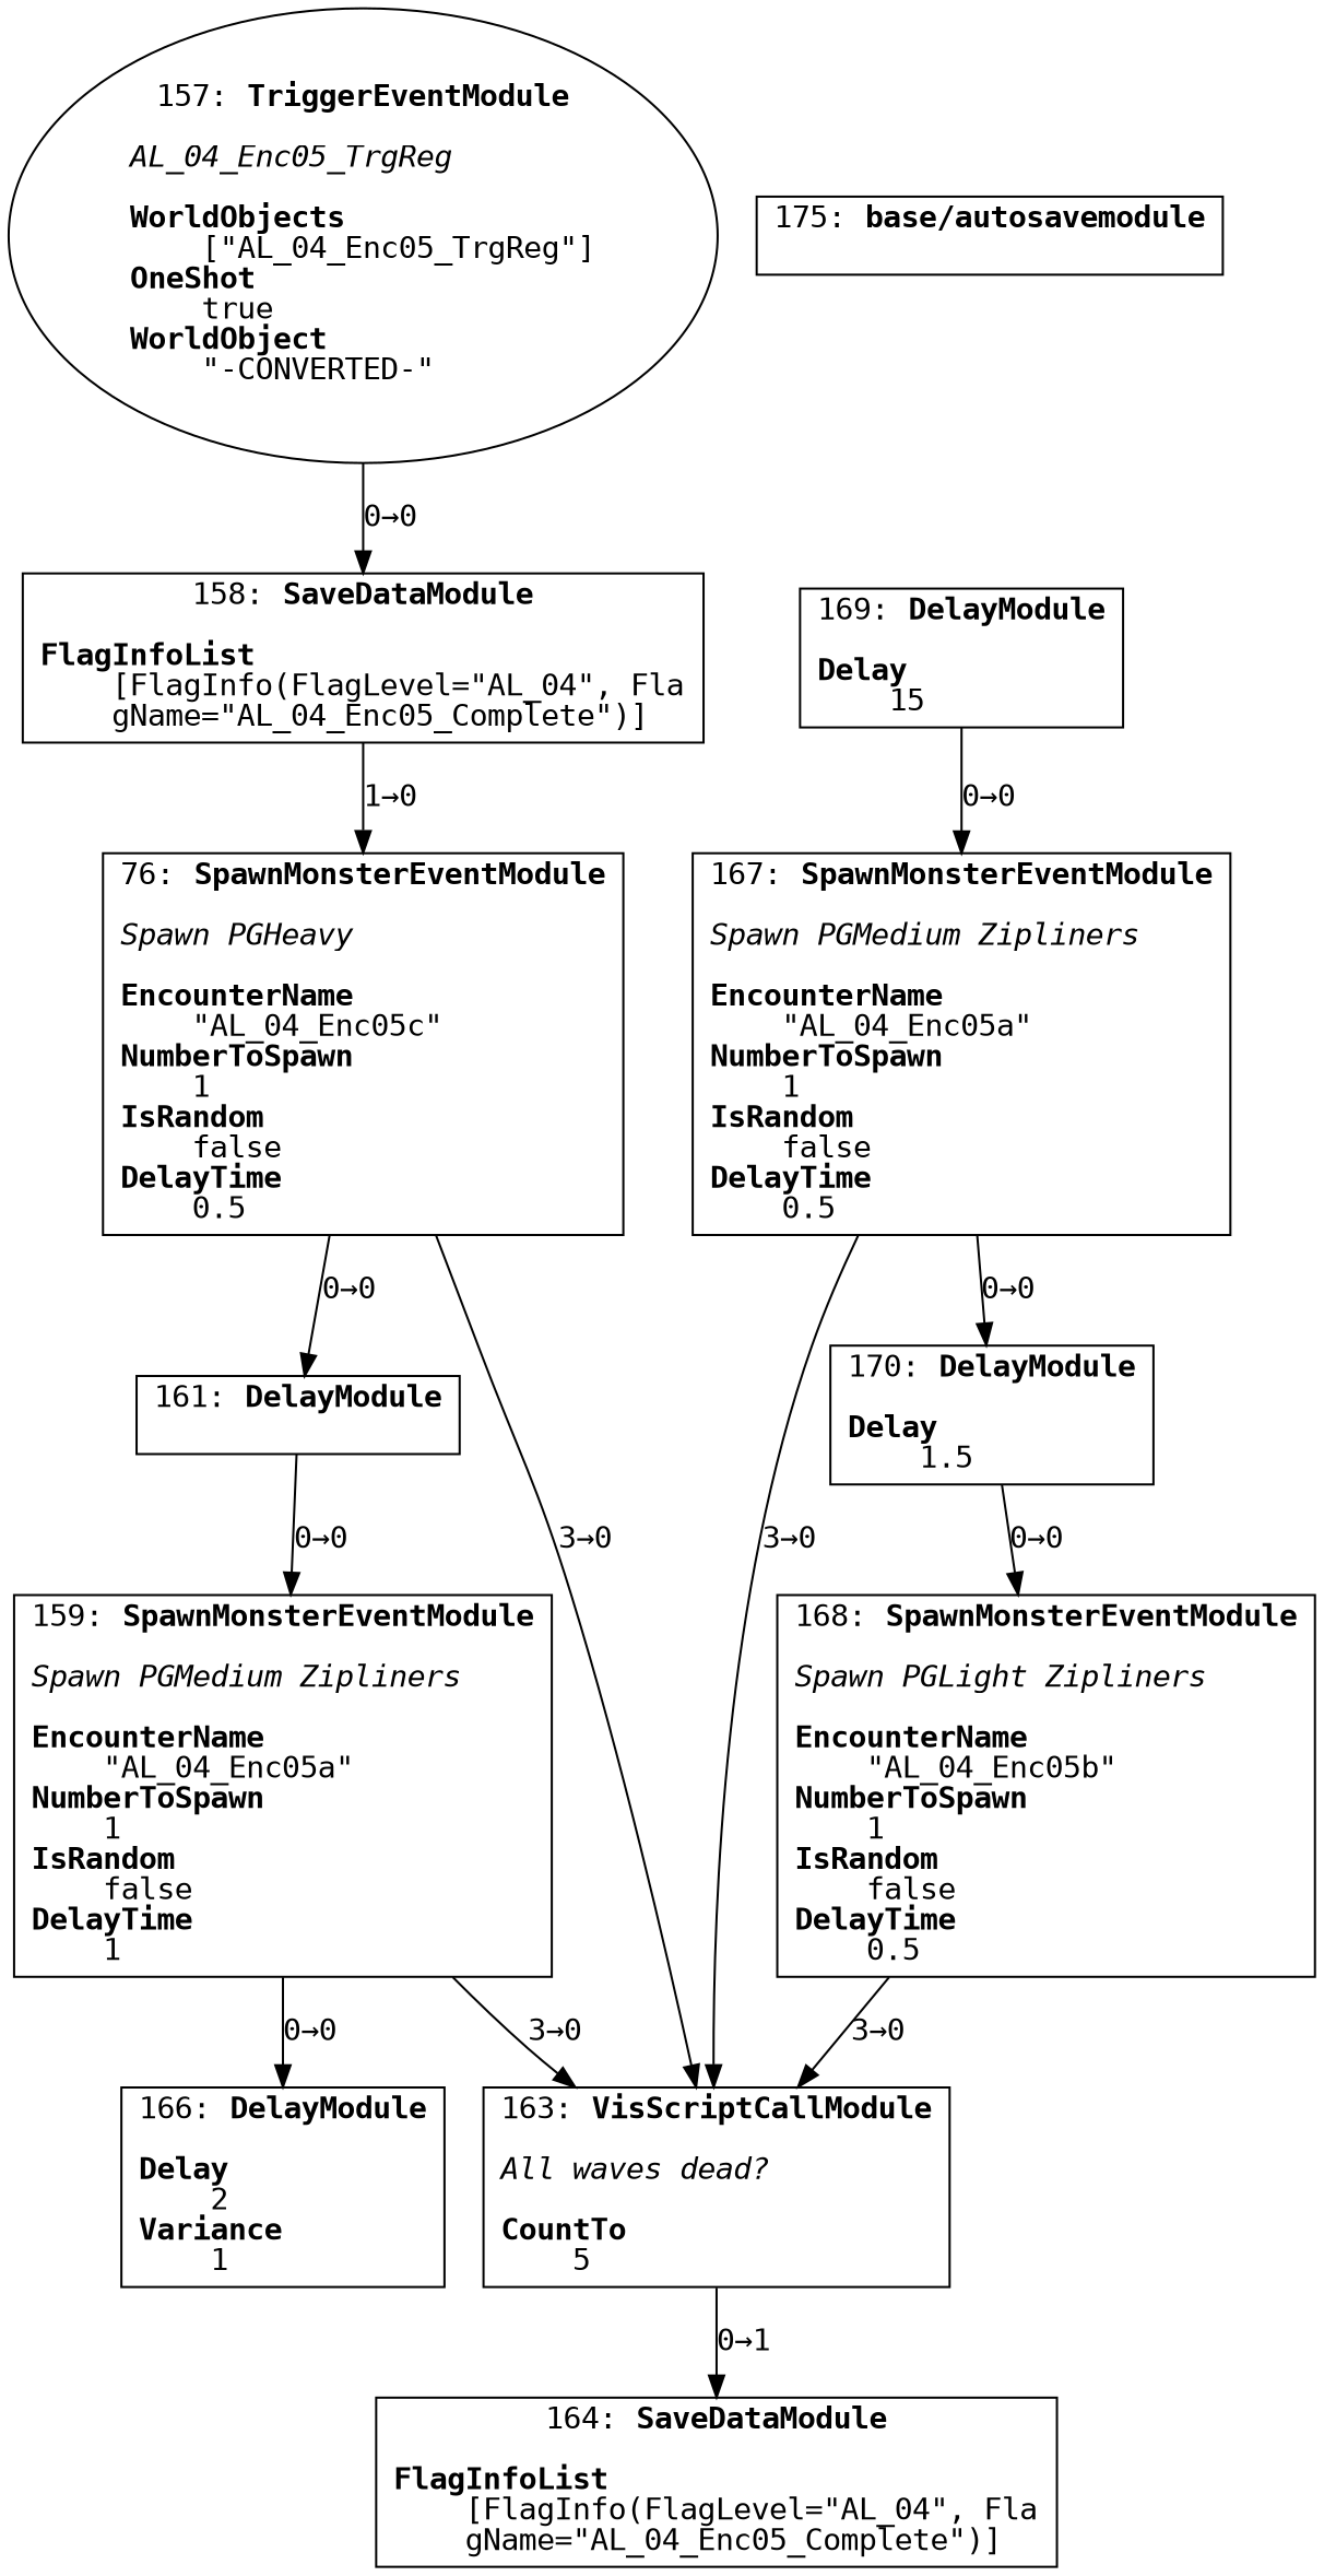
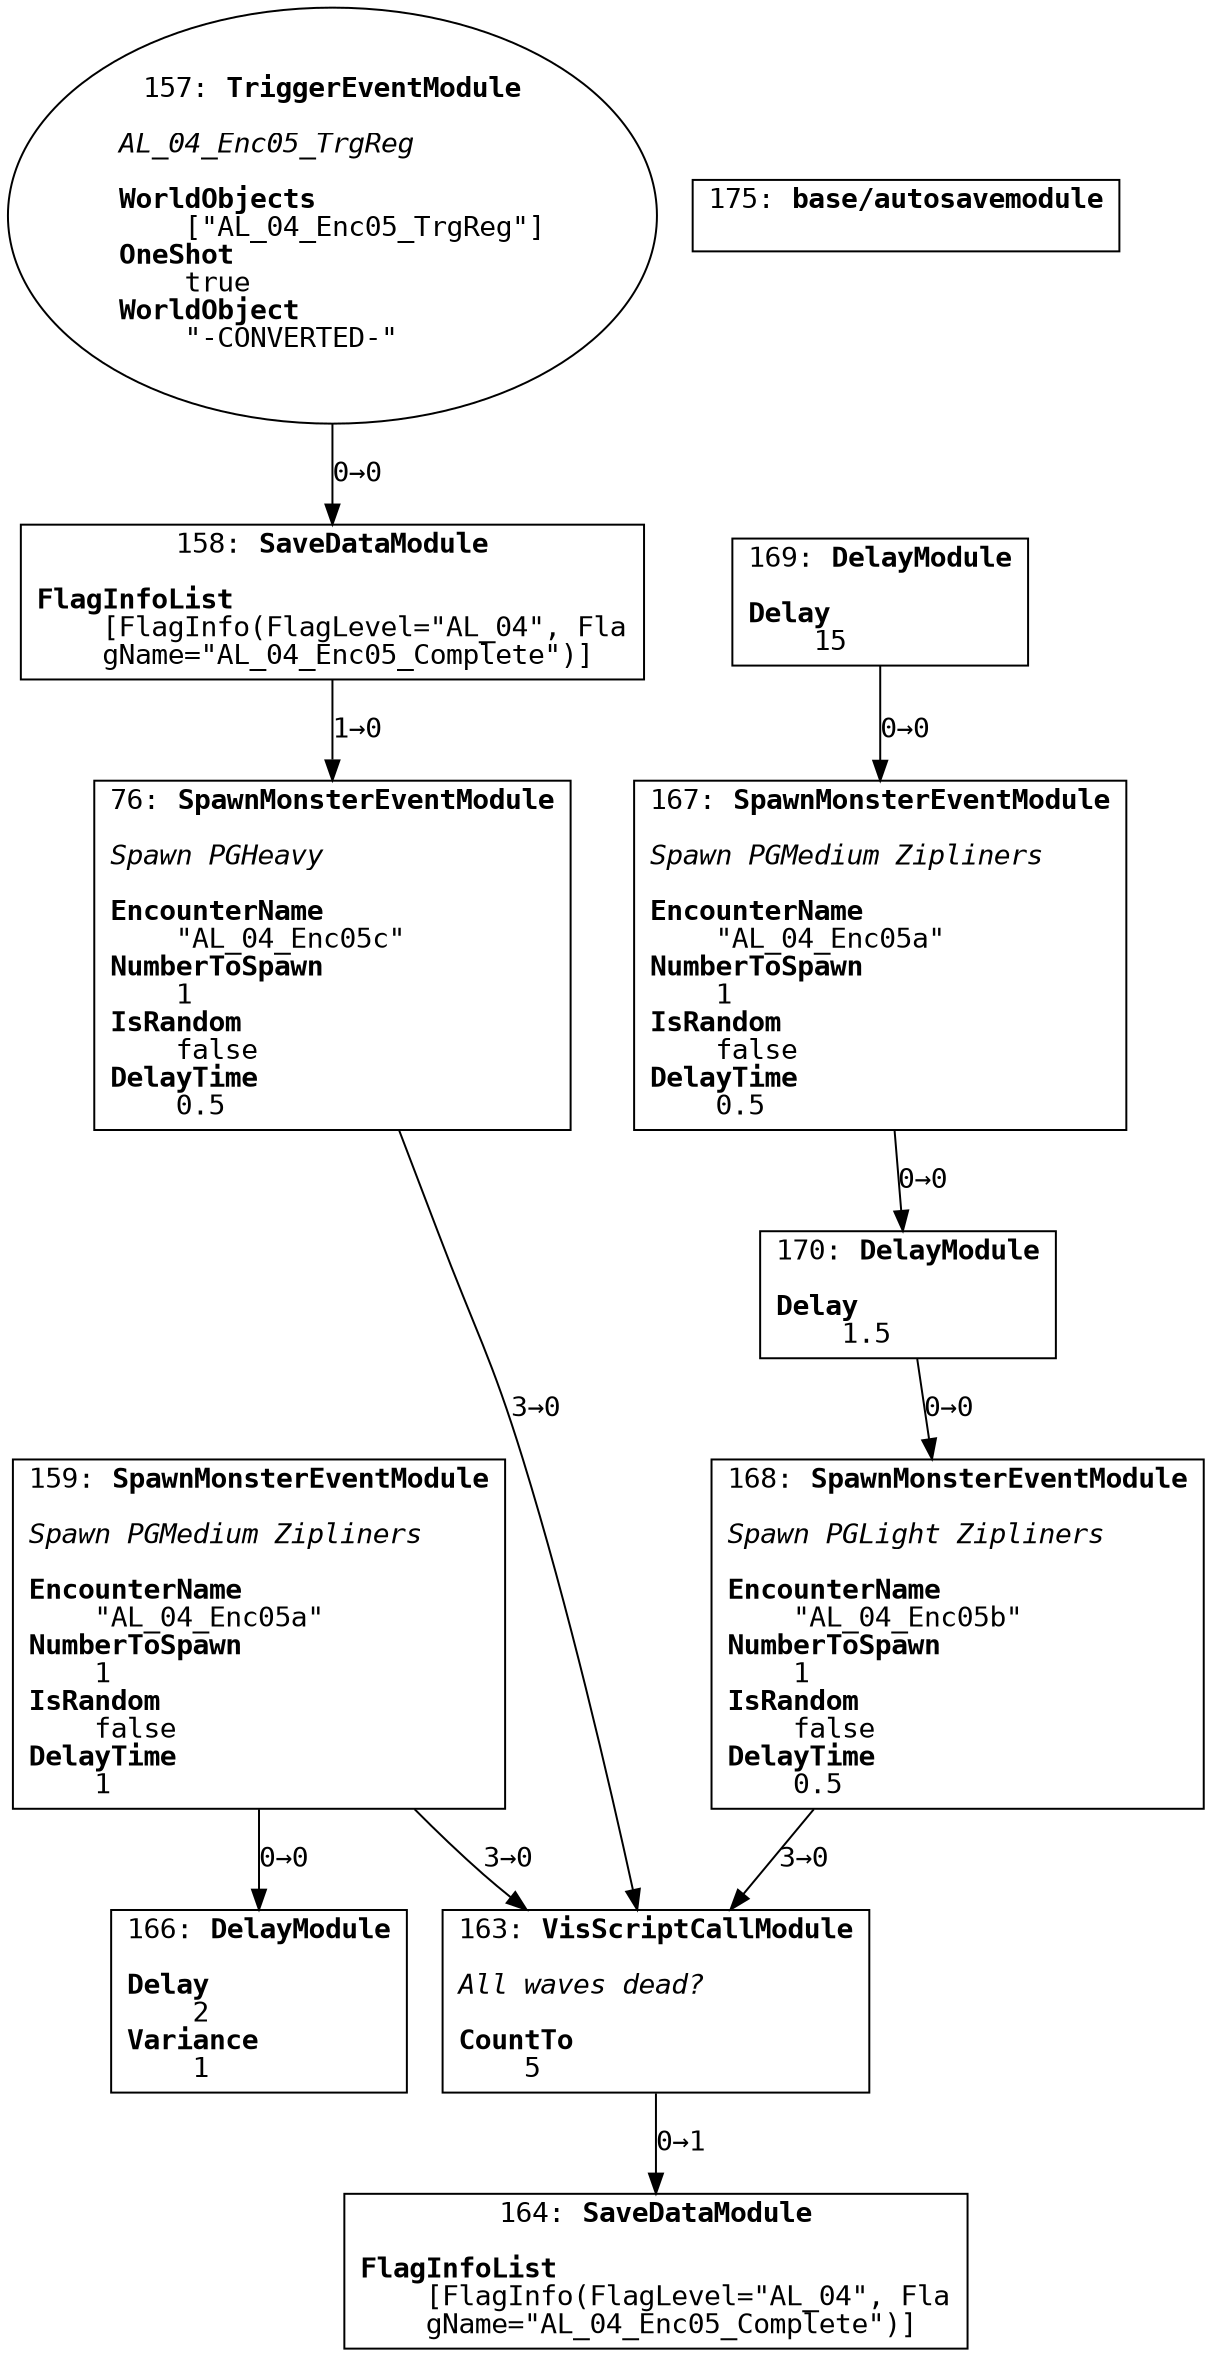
  digraph {
    fontname="DejaVu Sans Mono"
    splines=spline
    node [fontname="DejaVu Sans Mono" shape=box]
    edge [fontname="DejaVu Sans Mono"]
    n1 [label=<76: <b>SpawnMonsterEventModule</b><br/><br/><i>Spawn PGHeavy<br align="left"/></i><br align="left"/><b>EncounterName</b><br align="left"/>    &quot;AL_04_Enc05c&quot;<br align="left"/><b>NumberToSpawn</b><br align="left"/>    1<br align="left"/><b>IsRandom</b><br align="left"/>    false<br align="left"/><b>DelayTime</b><br align="left"/>    0.5<br align="left"/>>]
-   n2 [label=<161: <b>DelayModule</b><br/><br/>>]
    n3 [label=<163: <b>VisScriptCallModule</b><br/><br/><i>All waves dead?<br align="left"/></i><br align="left"/><b>CountTo</b><br align="left"/>    5<br align="left"/>>]
    n4 [label=<159: <b>SpawnMonsterEventModule</b><br/><br/><i>Spawn PGMedium Zipliners<br align="left"/></i><br align="left"/><b>EncounterName</b><br align="left"/>    &quot;AL_04_Enc05a&quot;<br align="left"/><b>NumberToSpawn</b><br align="left"/>    1<br align="left"/><b>IsRandom</b><br align="left"/>    false<br align="left"/><b>DelayTime</b><br align="left"/>    1<br align="left"/>>]
    n5 [label=<164: <b>SaveDataModule</b><br/><br/><b>FlagInfoList</b><br align="left"/>    [FlagInfo(FlagLevel=&quot;AL_04&quot;, Fla<br align="left"/>    gName=&quot;AL_04_Enc05_Complete&quot;)]<br align="left"/>>]
    n6 [label=<166: <b>DelayModule</b><br/><br/><b>Delay</b><br align="left"/>    2<br align="left"/><b>Variance</b><br align="left"/>    1<br align="left"/>>]
    n7 [label=<157: <b>TriggerEventModule</b><br/><br/><i>AL_04_Enc05_TrgReg<br align="left"/></i><br align="left"/><b>WorldObjects</b><br align="left"/>    [&quot;AL_04_Enc05_TrgReg&quot;]<br align="left"/><b>OneShot</b><br align="left"/>    true<br align="left"/><b>WorldObject</b><br align="left"/>    &quot;-CONVERTED-&quot;<br align="left"/>> shape=oval]
    n8 [label=<158: <b>SaveDataModule</b><br/><br/><b>FlagInfoList</b><br align="left"/>    [FlagInfo(FlagLevel=&quot;AL_04&quot;, Fla<br align="left"/>    gName=&quot;AL_04_Enc05_Complete&quot;)]<br align="left"/>>]
    n9 [label=<169: <b>DelayModule</b><br/><br/><b>Delay</b><br align="left"/>    15<br align="left"/>>]
    n10 [label=<167: <b>SpawnMonsterEventModule</b><br/><br/><i>Spawn PGMedium Zipliners<br align="left"/></i><br align="left"/><b>EncounterName</b><br align="left"/>    &quot;AL_04_Enc05a&quot;<br align="left"/><b>NumberToSpawn</b><br align="left"/>    1<br align="left"/><b>IsRandom</b><br align="left"/>    false<br align="left"/><b>DelayTime</b><br align="left"/>    0.5<br align="left"/>>]
    n11 [label=<170: <b>DelayModule</b><br/><br/><b>Delay</b><br align="left"/>    1.5<br align="left"/>>]
    n12 [label=<168: <b>SpawnMonsterEventModule</b><br/><br/><i>Spawn PGLight Zipliners<br align="left"/></i><br align="left"/><b>EncounterName</b><br align="left"/>    &quot;AL_04_Enc05b&quot;<br align="left"/><b>NumberToSpawn</b><br align="left"/>    1<br align="left"/><b>IsRandom</b><br align="left"/>    false<br align="left"/><b>DelayTime</b><br align="left"/>    0.5<br align="left"/>>]
    n13 [label=<175: <b>base/autosavemodule</b><br/><br/>>]
-   n1 -> n2 [label="0→0"]
    n1 -> n3 [label="3→0"]
-   n2 -> n4 [label="0→0"]
    n3 -> n5 [label="0→1"]
    n4 -> n3 [label="3→0"]
    n4 -> n6 [label="0→0"]
    n7 -> n8 [label="0→0"]
    n8 -> n1 [label="1→0"]
    n9 -> n10 [label="0→0"]
-   n10 -> n3 [label="3→0"]
    n10 -> n11 [label="0→0"]
    n11 -> n12 [label="0→0"]
    n12 -> n3 [label="3→0"]
  }
